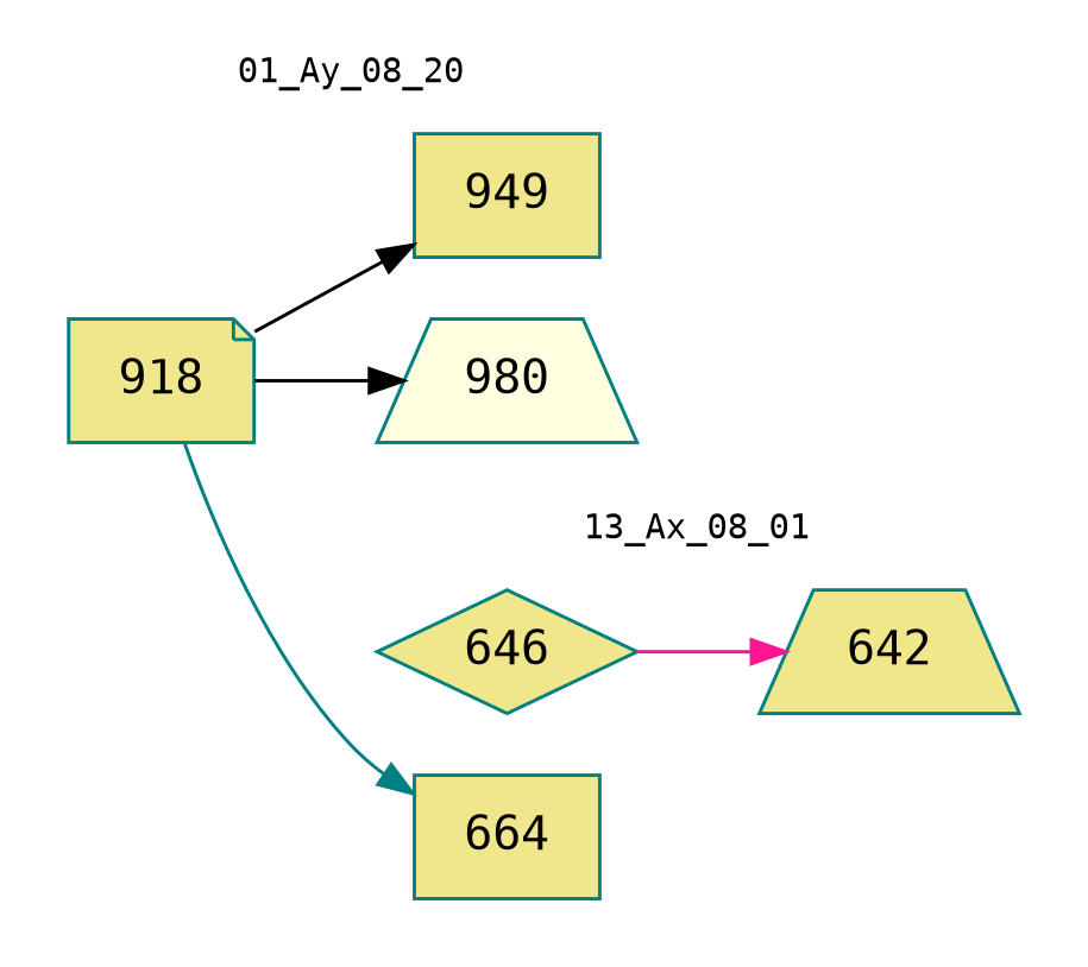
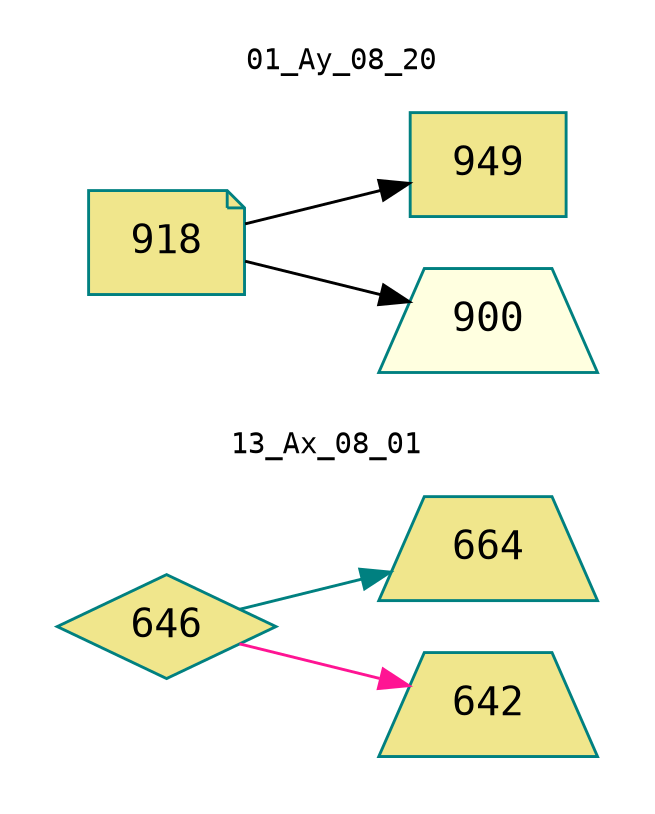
  digraph {
    fontname="DejaVu Sans Mono"
    rankdir=LR
    node [color=teal fillcolor=khaki fontname="DejaVu Sans Mono" shape=trapezium style=filled]
    edge [color=black fontname="DejaVu Sans Mono"]
    n1 [label=646 shape=diamond]
    n2 [label=642]
-   n3 [label=664 shape=box]
+   n3 [label=664]
    n4 [label=918 shape=note]
-   n5 [fillcolor=lightyellow label=980]
+   n5 [fillcolor=lightyellow label=900]
    n6 [label=949 shape=box]
    subgraph cluster_1 {
      color=white
      fontsize=10
      label="13_Ax_08_01"
      n1
      n2
      n3
    }
    subgraph cluster_2 {
      color=white
      fontsize=10
      label="01_Ay_08_20"
      n4
      n5
      n6
    }
    n1 -> n2 [color=deeppink]
-   n4 -> n3 [color=teal]
+   n1 -> n3 [color=teal]
    n4 -> n5
    n4 -> n6
  }
